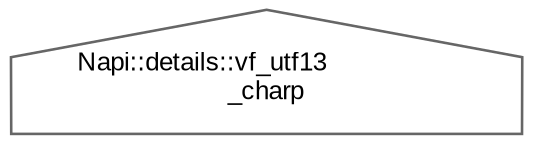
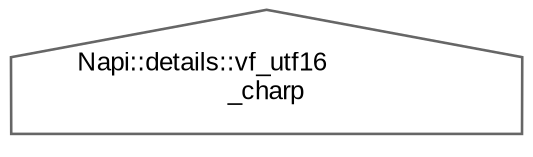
  digraph {
    rankdir=LR
    fontname="Liberation Sans"
-   n1 [color=grey40 fillcolor=white fontname="Liberation Sans" fontsize=10 height=0.2 label="Napi::details::vf_utf13\l_charp" shape=house style=filled width=0.4]
+   n1 [color=grey40 fillcolor=white fontname="Liberation Sans" fontsize=10 height=0.2 label="Napi::details::vf_utf16\l_charp" shape=house style=filled width=0.4]
  }
